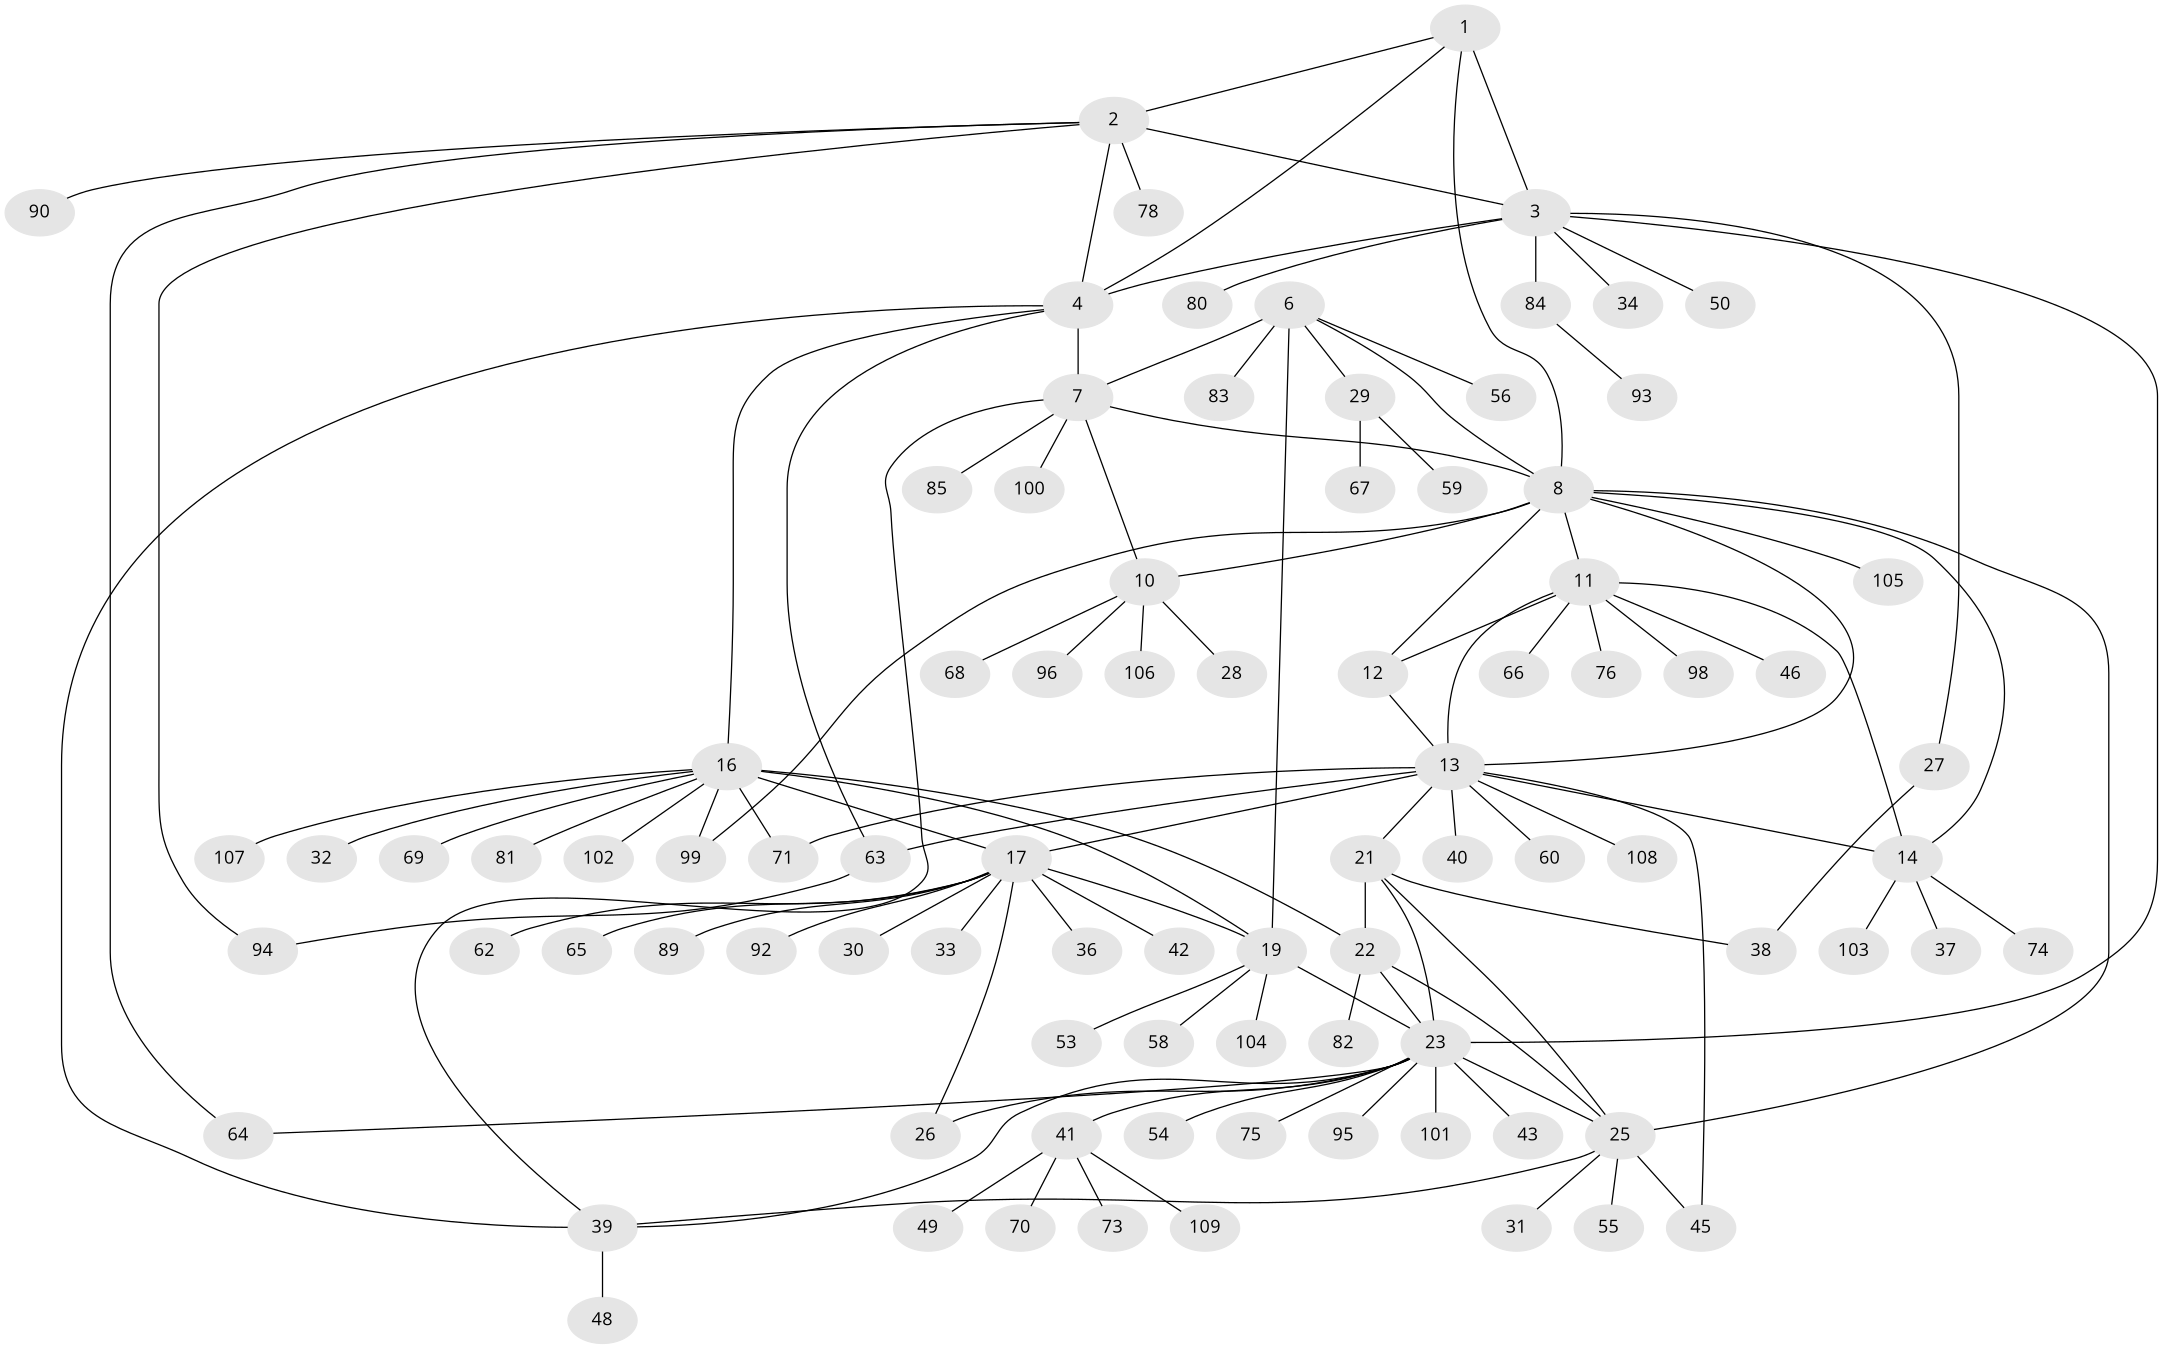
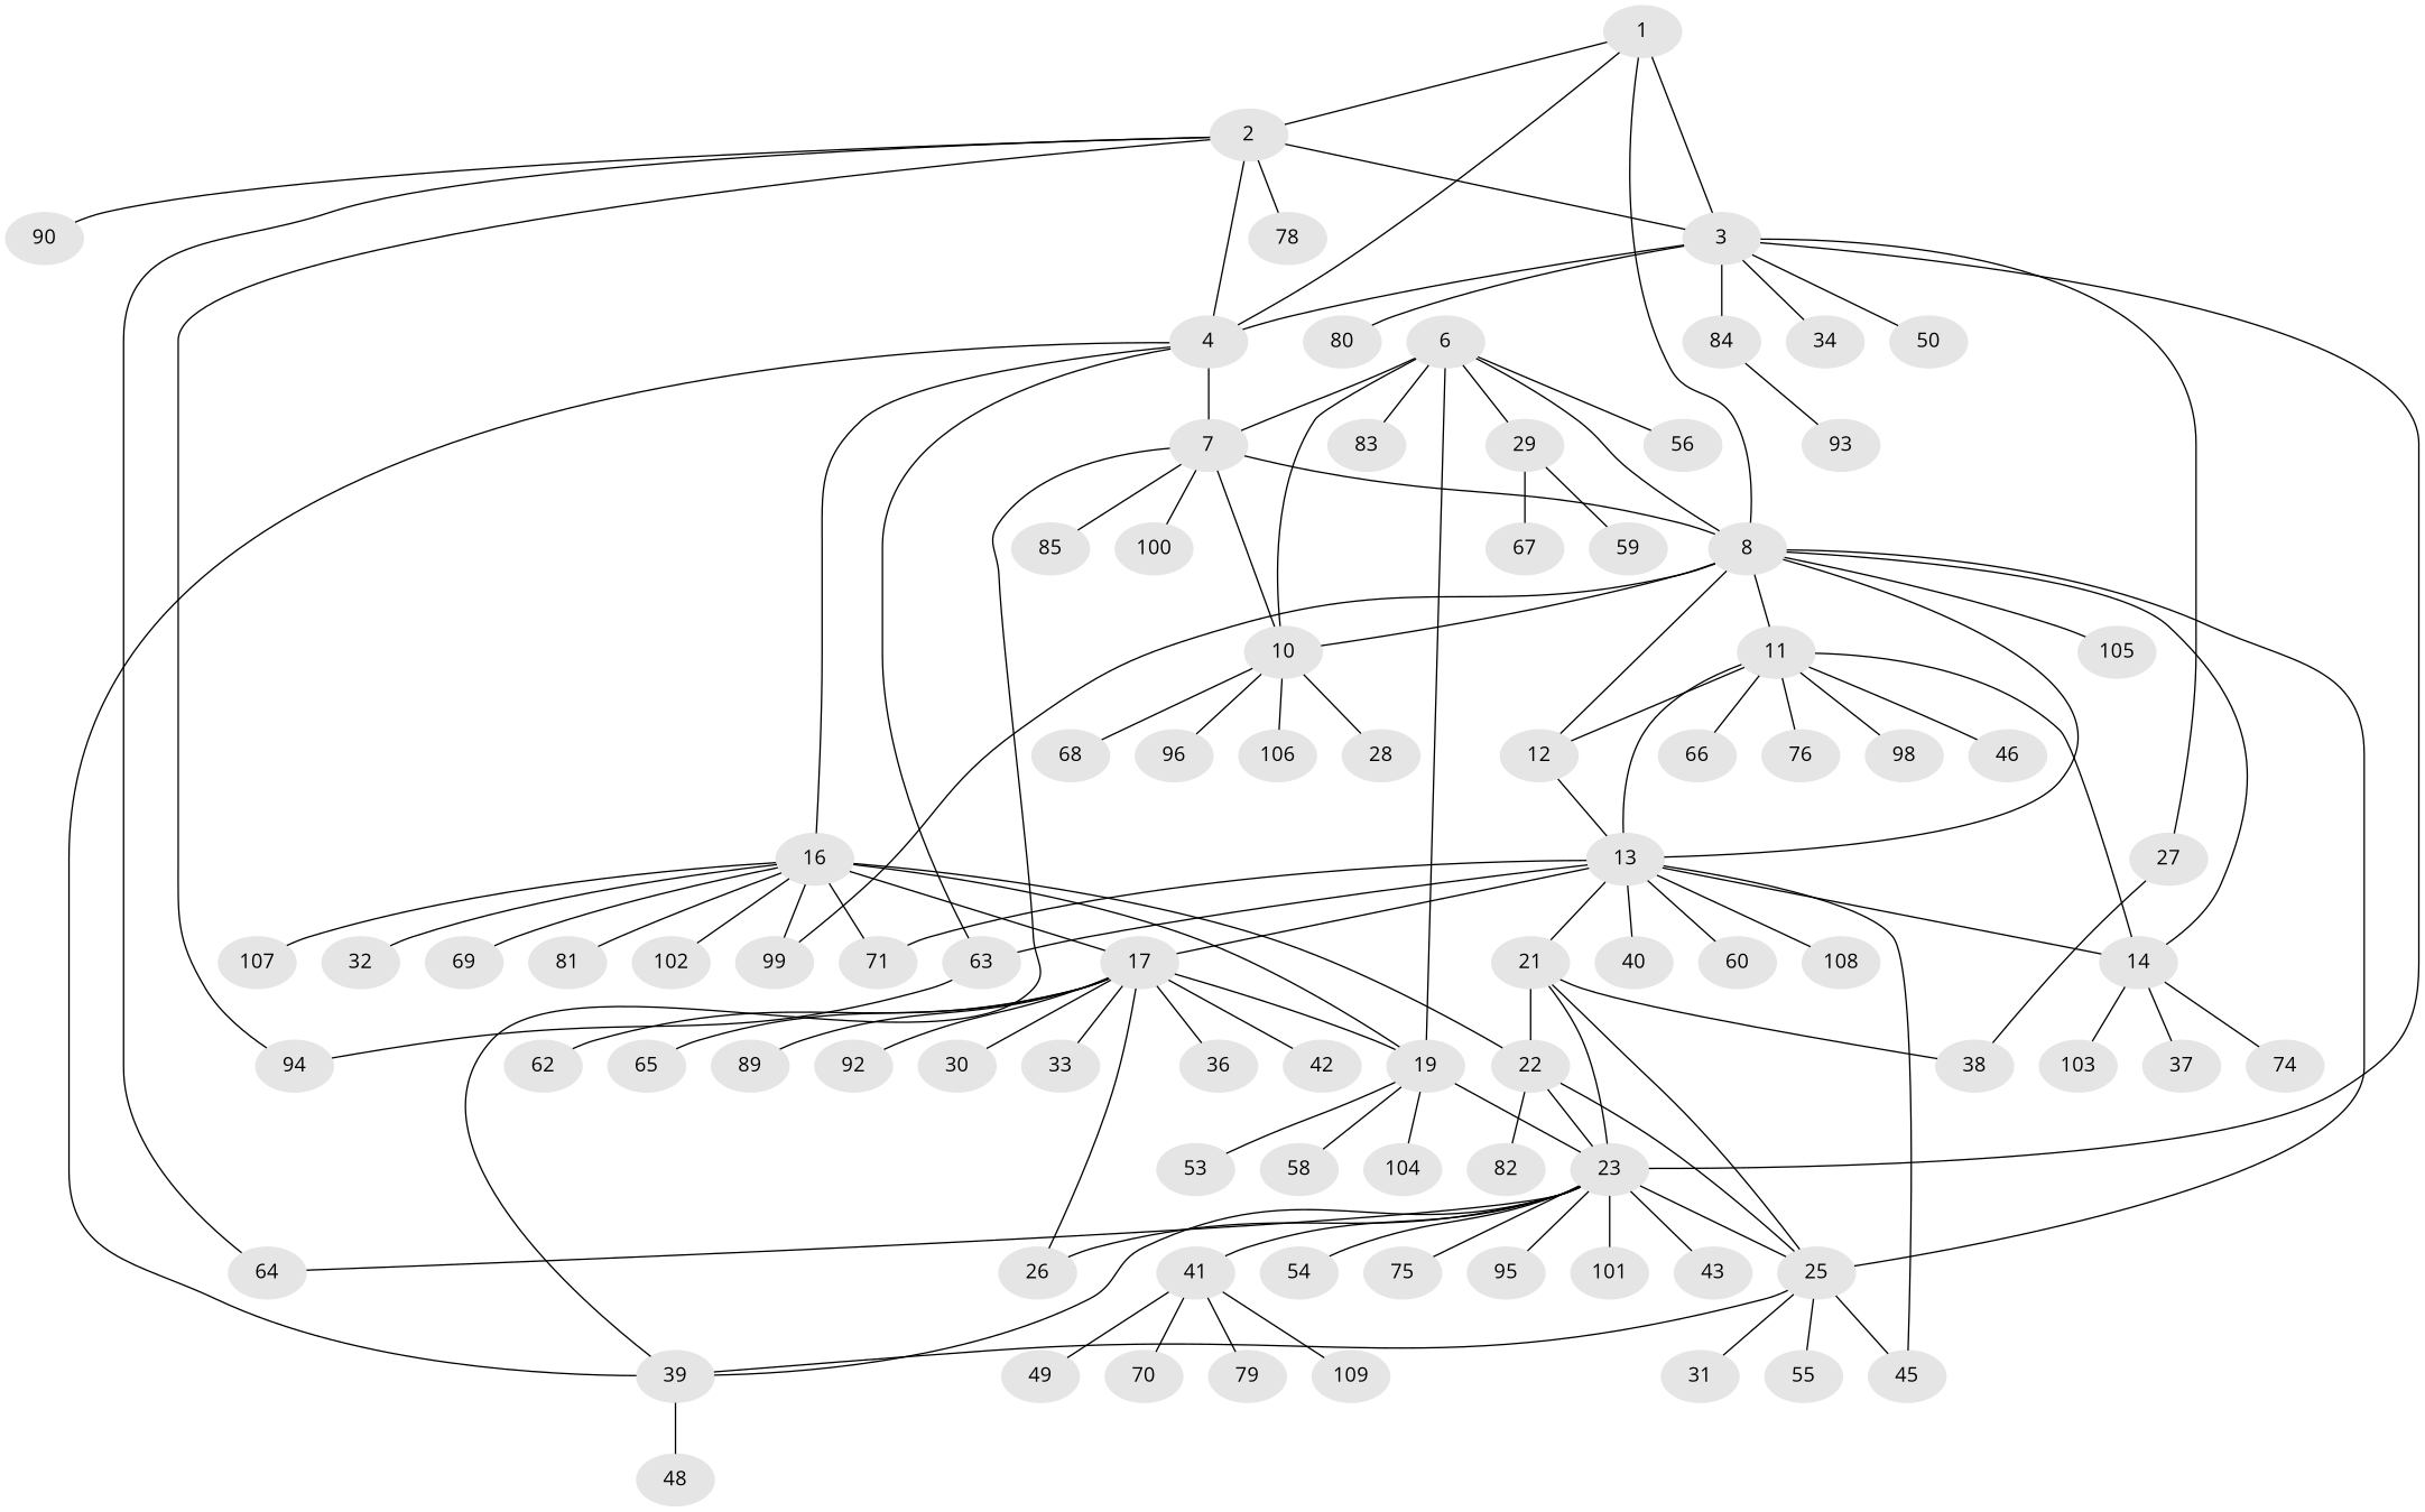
  graph {
    fontname="Open Sans"
    node [color=gray90 fontname="Open Sans" style=filled]
    edge [fontname="Open Sans"]
    1 [super="+47"]
    2 [super="+51"]
    3 [super="+5"]
    4 [super="+97"]
    8 [super="+15"]
    64
    78
    90
    94
    23 [super="+24"]
    27
    34
    50
    80
    84
    7 [super="+53"]
    16 [super="+18"]
    39 [super="+77"]
    63
    10 [super="+86"]
    11 [super="+88"]
    12 [super="+35"]
    13 [super="+79"]
    14 [super="+44"]
    25 [super="+61"]
    99
    105
    26
    41 [super="+72"]
    43
    54
    75
    95
    101
    38
    93
    85
    100
    19 [super="+52"]
    17 [super="+20"]
    71
    22 [super="+91"]
    32
    69
    81
    102
    107
    48
    6 [super="+9"]
    29 [super="+87"]
    56
    83
    28
    68
    96
    106
    n57 [label=53]
    58
    104
    59
    67
    46
    66
    76
    98
    21
    40
    45
    60
    108 [super="+110"]
    37
    74
    103
    31
    55
    30
    33
    36
    42
    62
    65
    89
    92
    82
    49
    70
-   73
+   73 [label=79]
    109
    1 -- 2
    1 -- 3 [weight=2]
    1 -- 4
    1 -- 8
    2 -- 3 [weight=2]
    2 -- 4
    2 -- 64
    2 -- 78
    2 -- 90
    2 -- 94
    3 -- 4 [weight=2]
    3 -- 23
    3 -- 27
    3 -- 34
    3 -- 50
    3 -- 80
    3 -- 84
    4 -- 7
    4 -- 16
    4 -- 39
    4 -- 63
    8 -- 10
    8 -- 11
    8 -- 12
    8 -- 13
    8 -- 14
    8 -- 25
    8 -- 99
    8 -- 105
    23 -- 64
    23 -- 39
    23 -- 25 [weight=2]
    23 -- 26
    23 -- 41
    23 -- 43
    23 -- 54
    23 -- 75
    23 -- 95
    23 -- 101
    27 -- 38
    84 -- 93
    7 -- 8
    7 -- 39
    7 -- 10
    7 -- 85
    7 -- 100
    16 -- 99
    16 -- 19 [weight=2]
    16 -- 17 [weight=4]
    16 -- 71
    16 -- 22
    16 -- 32
    16 -- 69
    16 -- 81
    16 -- 102
    16 -- 107
    39 -- 48
    63 -- 94
    10 -- 28
    10 -- 68
    10 -- 96
    10 -- 106
    11 -- 12
    11 -- 13
    11 -- 14
    11 -- 46
    11 -- 66
    11 -- 76
    11 -- 98
    12 -- 13
    13 -- 63
    13 -- 14
    13 -- 17
    13 -- 71
    13 -- 21
    13 -- 40
    13 -- 45
    13 -- 60
    13 -- 108
    14 -- 37
    14 -- 74
    14 -- 103
    25 -- 39
    25 -- 45
    25 -- 31
    25 -- 55
    41 -- 49
    41 -- 70
    41 -- 73
    41 -- 109
    19 -- 23
    19 -- n57
    19 -- 58
    19 -- 104
    17 -- 26
    17 -- 19 [weight=2]
    17 -- 30
    17 -- 33
    17 -- 36
    17 -- 42
    17 -- 62
    17 -- 65
    17 -- 89
    17 -- 92
    22 -- 23 [weight=2]
    22 -- 25
    22 -- 82
    6 -- 8 [weight=2]
    6 -- 7 [weight=2]
+   6 -- 10 [weight=2]
    6 -- 19
    6 -- 29
    6 -- 56
    6 -- 83
    29 -- 59
    29 -- 67
    21 -- 23 [weight=2]
    21 -- 25
    21 -- 38
    21 -- 22
  }
